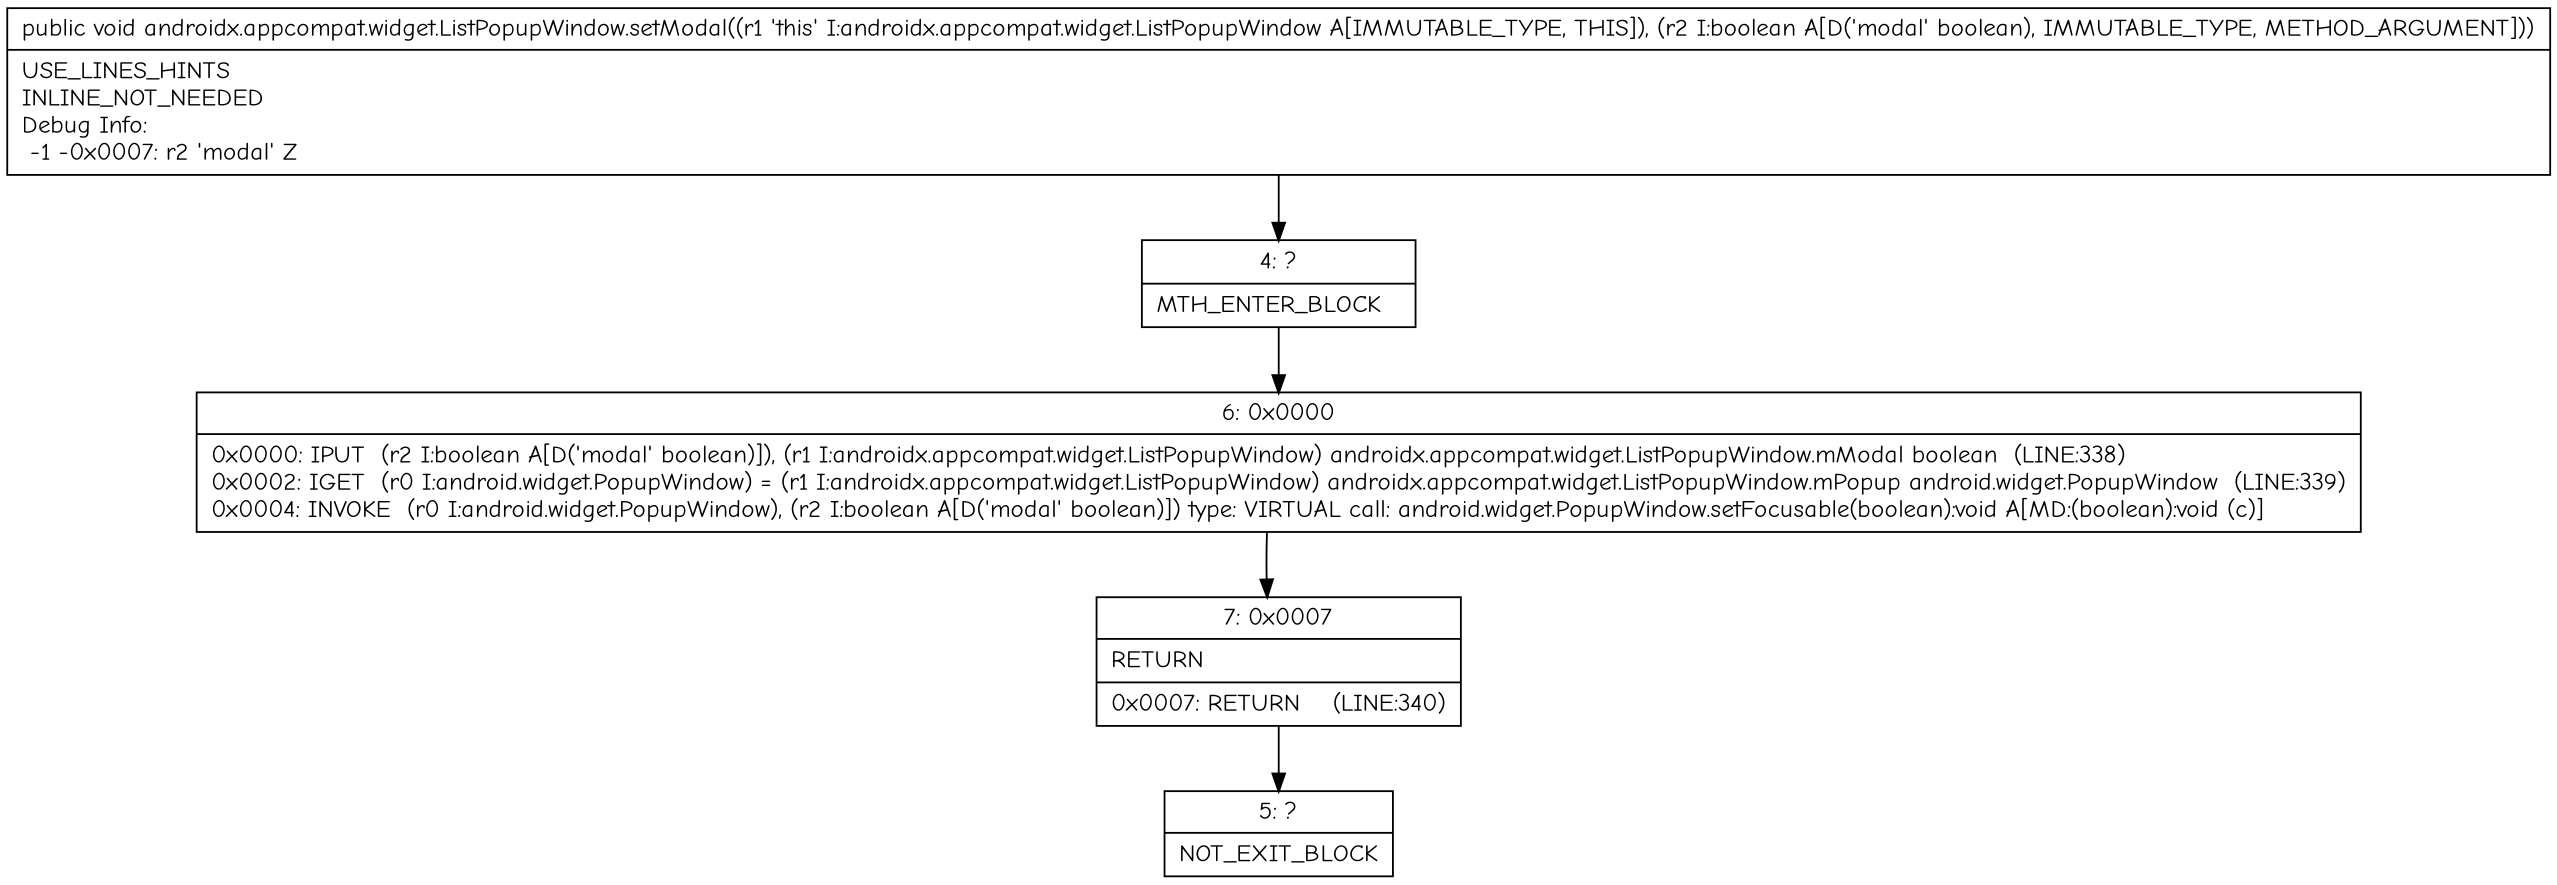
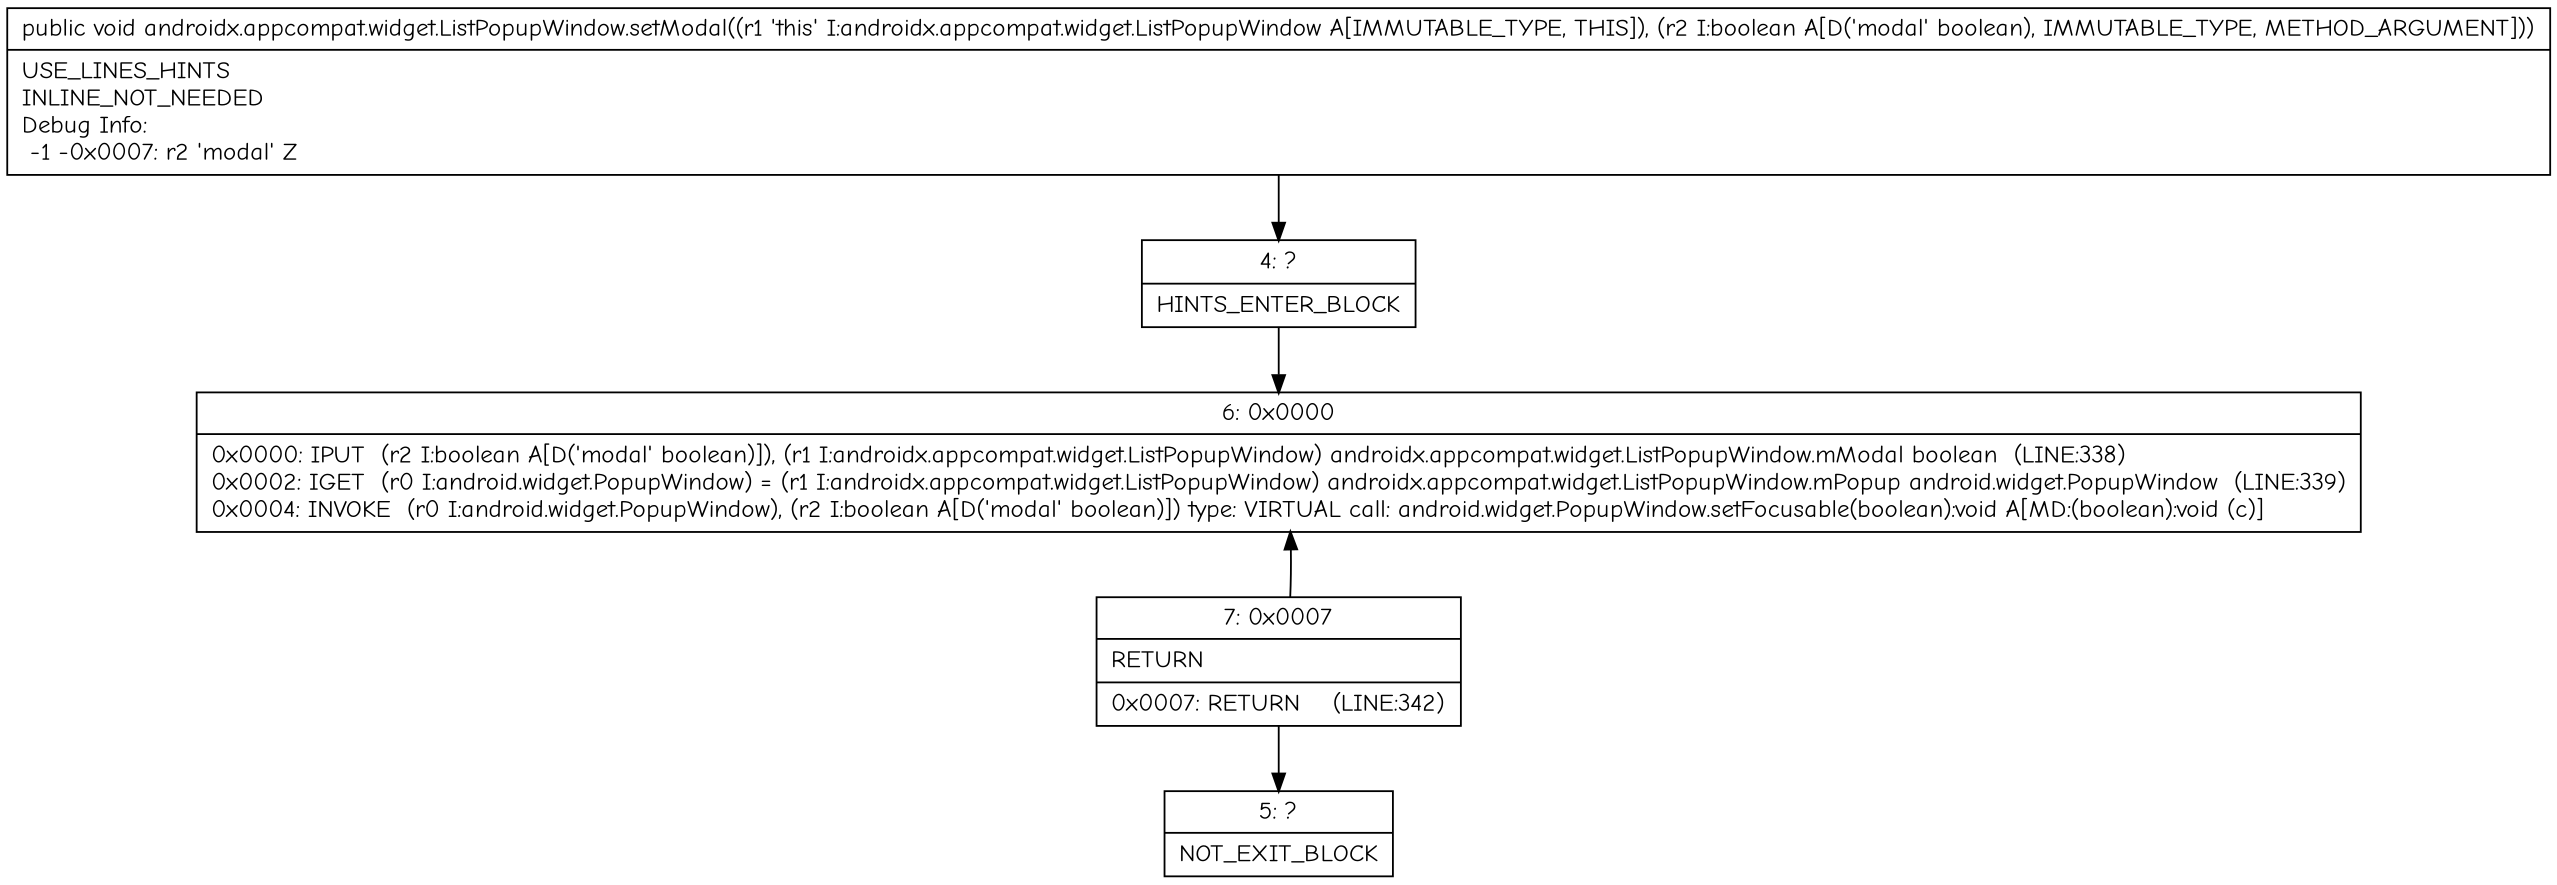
  digraph {
    fontname="Comic Neue"
    node [fontname="Comic Neue" shape=record]
    edge [fontname="Comic Neue"]
-   n1 [label="{4\:\ ?|MTH_ENTER_BLOCK\l}"]
+   n1 [label="{4\:\ ?|HINTS_ENTER_BLOCK\l}"]
    n2 [label="{6\:\ 0x0000|0x0000: IPUT  (r2 I:boolean A[D('modal' boolean)]), (r1 I:androidx.appcompat.widget.ListPopupWindow) androidx.appcompat.widget.ListPopupWindow.mModal boolean  (LINE:338)\l0x0002: IGET  (r0 I:android.widget.PopupWindow) = (r1 I:androidx.appcompat.widget.ListPopupWindow) androidx.appcompat.widget.ListPopupWindow.mPopup android.widget.PopupWindow  (LINE:339)\l0x0004: INVOKE  (r0 I:android.widget.PopupWindow), (r2 I:boolean A[D('modal' boolean)]) type: VIRTUAL call: android.widget.PopupWindow.setFocusable(boolean):void A[MD:(boolean):void (c)]\l}"]
-   n3 [label="{7\:\ 0x0007|RETURN\l|0x0007: RETURN    (LINE:340)\l}"]
+   n3 [label="{7\:\ 0x0007|RETURN\l|0x0007: RETURN    (LINE:342)\l}"]
    n4 [label="{5\:\ ?|NOT_EXIT_BLOCK\l}"]
    n5 [label="{public void androidx.appcompat.widget.ListPopupWindow.setModal((r1 'this' I:androidx.appcompat.widget.ListPopupWindow A[IMMUTABLE_TYPE, THIS]), (r2 I:boolean A[D('modal' boolean), IMMUTABLE_TYPE, METHOD_ARGUMENT]))  | USE_LINES_HINTS\lINLINE_NOT_NEEDED\lDebug Info:\l  \-1 \-0x0007: r2 'modal' Z\l}"]
    n1 -> n2
-   n2 -> n3
+   n3 -> n2
    n3 -> n4
    n5 -> n1
  }
